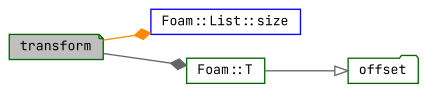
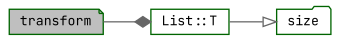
  digraph {
    fontname="JetBrains Mono"
    rankdir=LR
    node [color=darkgreen fontname="JetBrains Mono" fontsize=10 shape=box]
    edge [arrowhead=diamond color=gray40 fontname="JetBrains Mono" fontsize=10 labelfontname=Helvetica labelfontsize=10 style=solid]
    n1 [fillcolor=grey75 fontcolor=black height=0.2 label=transform shape=note style=filled width=0.4]
-   n2 [color=blue height=0.2 label="Foam::List::size" width=0.4]
-   n3 [height=0.2 label="Foam::T" width=0.4]
-   n4 [height=0.2 label=offset shape=folder width=0.4]
-   n1 -> n2 [color=darkorange]
+   n3 [height=0.2 label="List::T" width=0.4]
+   n4 [height=0.2 label=size shape=folder width=0.4]
    n1 -> n3
    n3 -> n4 [arrowhead=onormal]
  }
